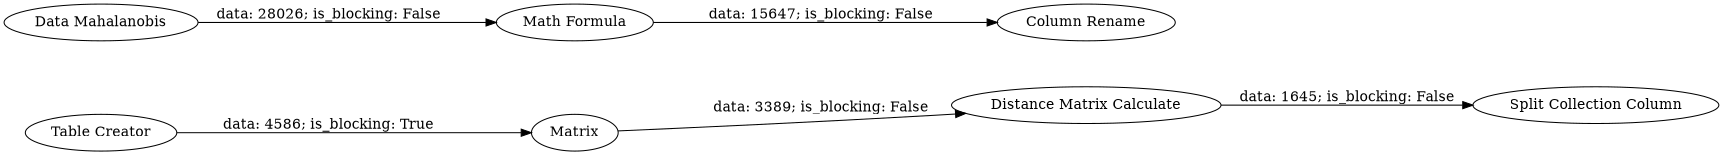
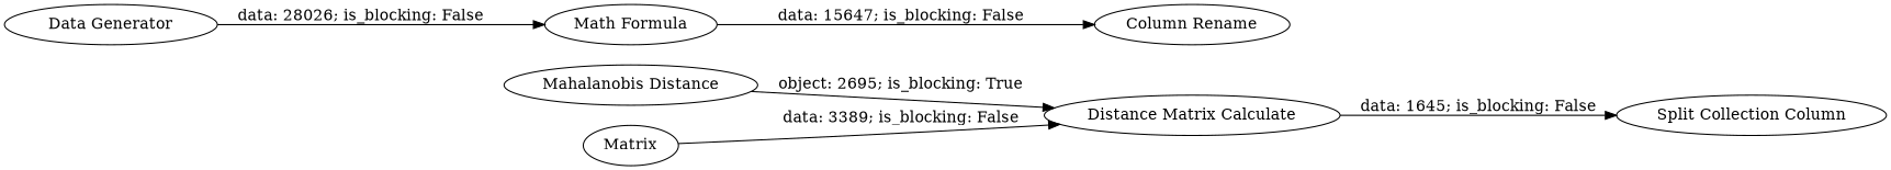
  digraph {
    rankdir=LR
+   n1 [label="Mahalanobis Distance"]
    n2 [label="Distance Matrix Calculate"]
-   n3 [label="Table Creator"]
    n4 [label=Matrix]
    n5 [label="Split Collection Column"]
-   n6 [label="Data Mahalanobis"]
+   n6 [label="Data Generator"]
    n7 [label="Math Formula"]
    n8 [label="Column Rename"]
+   n1 -> n2 [label="object: 2695; is_blocking: True"]
    n2 -> n5 [label="data: 1645; is_blocking: False"]
-   n3 -> n4 [label="data: 4586; is_blocking: True"]
    n4 -> n2 [label="data: 3389; is_blocking: False"]
    n6 -> n7 [label="data: 28026; is_blocking: False"]
    n7 -> n8 [label="data: 15647; is_blocking: False"]
  }
